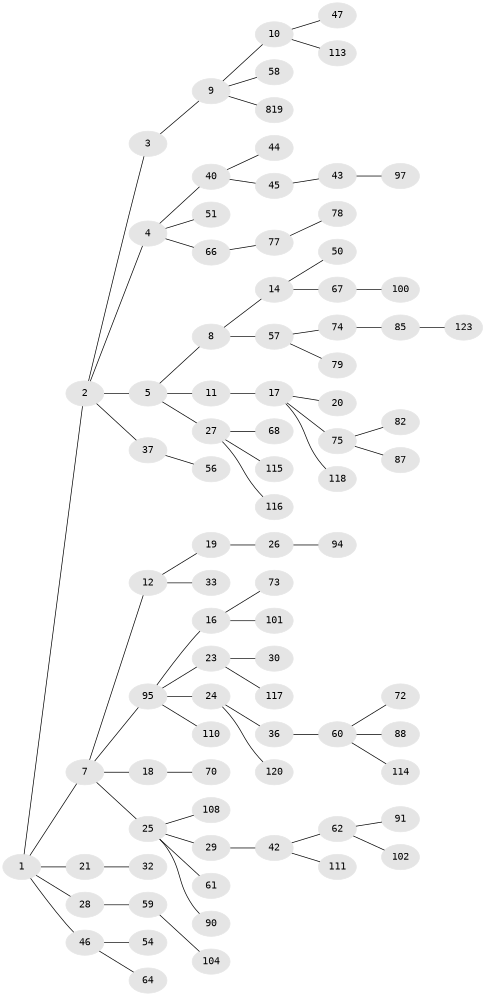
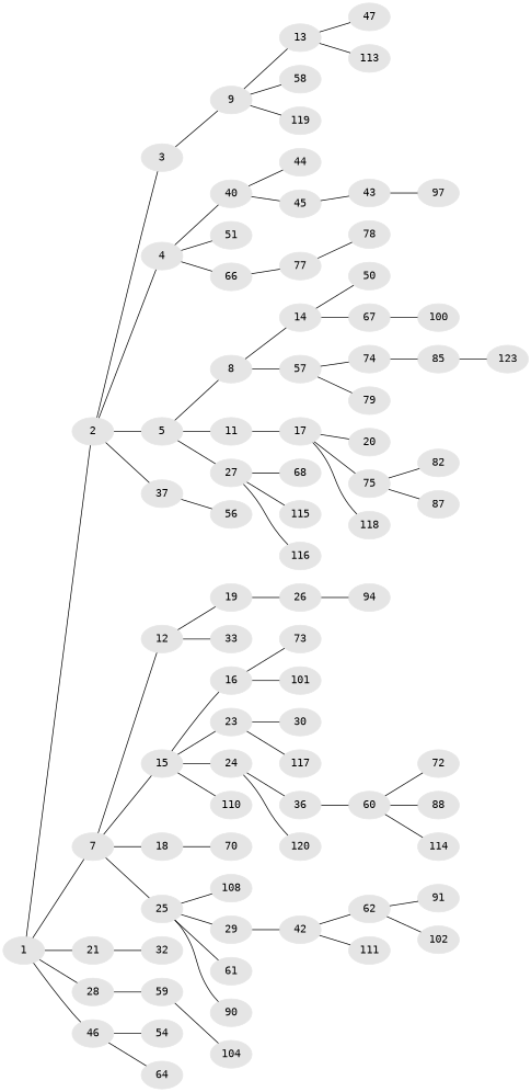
  graph {
    fontname="DejaVu Sans Mono"
    rankdir=LR
    node [color=gray90 fontname="DejaVu Sans Mono" style=filled]
    edge [fontname="DejaVu Sans Mono"]
    1 [super="+41"]
    2 [super="+35"]
    n3 [label=7 super="+121"]
    21 [super="+107"]
    28
    46
    3
    4 [super="+39"]
    5 [super="+7"]
    37 [super="+69"]
    12 [super="+53"]
-   15 [super="+63" label=95]
+   15 [super="+63"]
    18 [super="+103"]
    25 [super="+86"]
    32
    59 [super="+65"]
    54
    64 [super="+106"]
    9 [super="+10"]
    40 [super="+83"]
    51 [super="+84"]
    66
    8
    11 [super="+99"]
    27 [super="+34"]
    56
-   13 [super="+109" label=10]
+   13 [super="+109"]
    58
-   119 [label=819]
+   119
    44
    45
    77 [super="+81"]
    14 [super="+52"]
    57 [super="+96"]
    17 [super="+22"]
    68
    115
    116
    19
    33
    16 [super="+49"]
    23 [super="+31"]
    24 [super="+38"]
    110
    70 [super="+89"]
    108
    29 [super="+43"]
    61
    90
    50
    67 [super="+105"]
    74 [super="+76"]
    79
    47 [super="+92"]
    113
    20
    75
    118
    26 [super="+93"]
    100
    73 [super="+95"]
    101
    30
    117
    36
    120
    82
    87
    94 [super="+98"]
    60 [super="+71"]
    42
    104
    62 [super="+80"]
    111
    72
    88
    114
    n78 [label=43 super="+55"]
    91
    102 [super="+112"]
    97
    85 [super="+122"]
    78
    123
    1 -- 2
    1 -- n3
    1 -- 21
    1 -- 28
    1 -- 46
    2 -- 3
    2 -- 4
    2 -- 5
    2 -- 37
    n3 -- 12
    n3 -- 15
    n3 -- 18
    n3 -- 25
    21 -- 32
    28 -- 59
    46 -- 54
    46 -- 64
    3 -- 9
    4 -- 40
    4 -- 51
    4 -- 66
    5 -- 8
    5 -- 11
    5 -- 27
    37 -- 56
    12 -- 19
    12 -- 33
    15 -- 16
    15 -- 23
    15 -- 24
    15 -- 110
    18 -- 70
    25 -- 108
    25 -- 29
    25 -- 61
    25 -- 90
    59 -- 104
    9 -- 13
    9 -- 58
    9 -- 119
    40 -- 44
    40 -- 45
    66 -- 77
    8 -- 14
    8 -- 57
    11 -- 17
    27 -- 68
    27 -- 115
    27 -- 116
    13 -- 47
    13 -- 113
    45 -- n78
    77 -- 78
    14 -- 50
    14 -- 67
    57 -- 74
    57 -- 79
    17 -- 20
    17 -- 75
    17 -- 118
    19 -- 26
    16 -- 73
    16 -- 101
    23 -- 30
    23 -- 117
    24 -- 36
    24 -- 120
    29 -- 42
    67 -- 100
    74 -- 85
    75 -- 82
    75 -- 87
    26 -- 94
    36 -- 60
    60 -- 72
    60 -- 88
    60 -- 114
    42 -- 62
    42 -- 111
    62 -- 91
    62 -- 102
    n78 -- 97
    85 -- 123
  }
